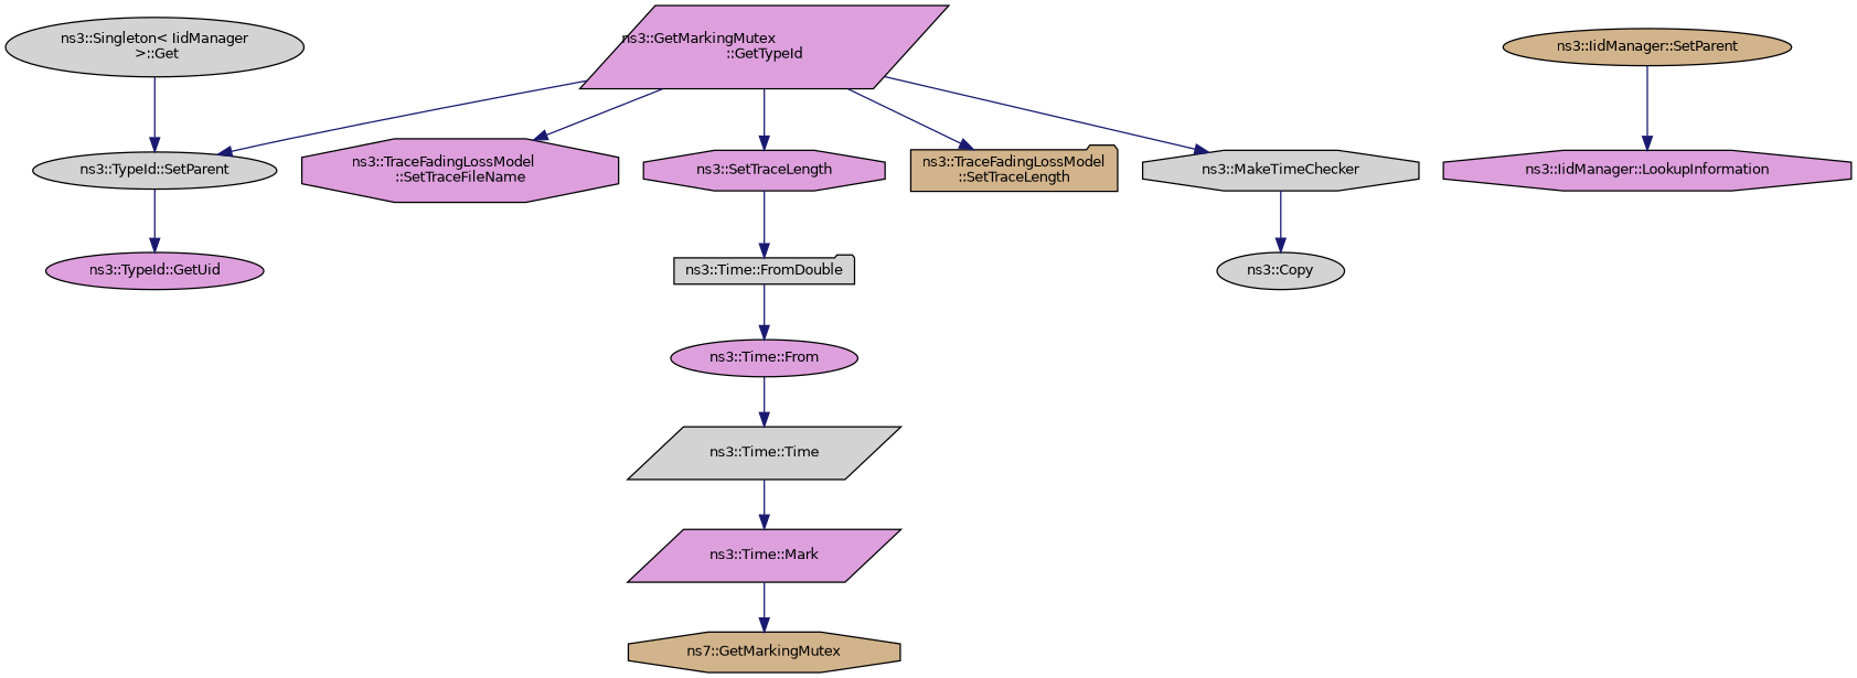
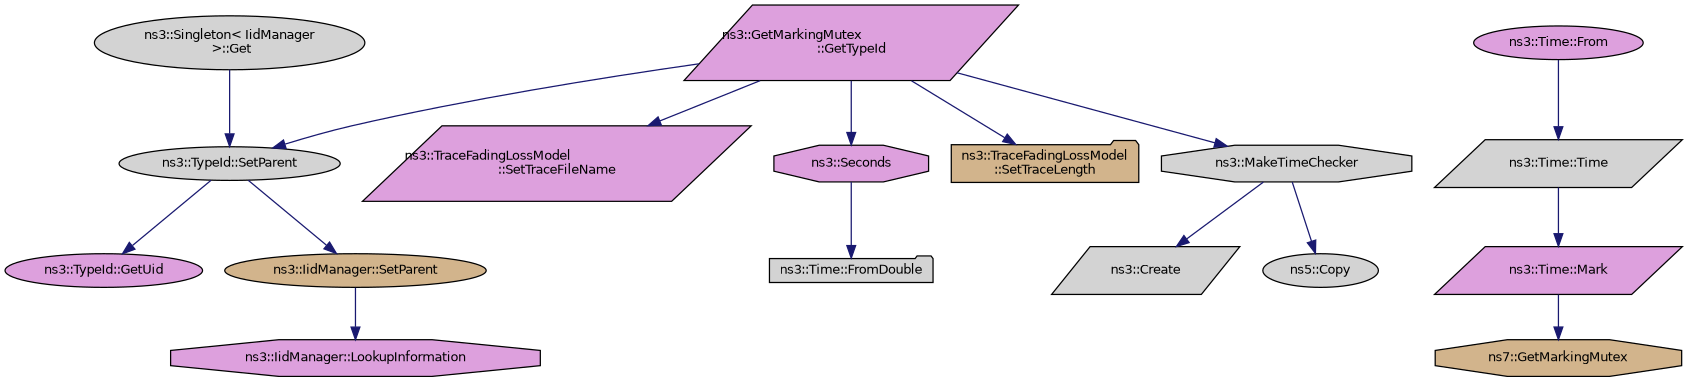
  digraph {
    rankdir=TB
    node [color=black fillcolor=plum fontname=Helvetica fontsize=10 shape=ellipse style=filled]
    edge [color=midnightblue fontname=Helvetica fontsize=10 labelfontname=Helvetica labelfontsize=10 style=solid]
    n1 [fontcolor=black height=0.2 label="ns3::GetMarkingMutex\l::GetTypeId" shape=parallelogram width=0.4]
    n2 [fillcolor=lightgrey height=0.2 label="ns3::TypeId::SetParent" width=0.4]
-   n3 [height=0.2 label="ns3::TraceFadingLossModel\l::SetTraceFileName" shape=octagon width=0.4]
-   n4 [height=0.2 label="ns3::SetTraceLength" shape=octagon width=0.4]
+   n3 [height=0.2 label="ns3::TraceFadingLossModel\l::SetTraceFileName" shape=parallelogram width=0.4]
+   n4 [height=0.2 label="ns3::Seconds" shape=octagon width=0.4]
    n5 [fillcolor=tan height=0.2 label="ns3::TraceFadingLossModel\l::SetTraceLength" shape=folder width=0.4]
    n6 [fillcolor=lightgrey height=0.2 label="ns3::MakeTimeChecker" shape=octagon width=0.4]
    n7 [height=0.2 label="ns3::TypeId::GetUid" width=0.4]
    n8 [fillcolor=tan height=0.2 label="ns3::IidManager::SetParent" width=0.4]
    n9 [fillcolor=lightgrey height=0.2 label="ns3::Time::FromDouble" shape=folder width=0.4]
-   n11 [fillcolor=lightgrey height=0.2 label="ns3::Copy" width=0.4]
+   n10 [fillcolor=lightgrey height=0.2 label="ns3::Create" shape=parallelogram width=0.4]
+   n11 [fillcolor=lightgrey height=0.2 label="ns5::Copy" width=0.4]
    n12 [fillcolor=lightgrey height=0.2 label="ns3::Singleton\< IidManager\l \>::Get" width=0.4]
    n13 [height=0.2 label="ns3::IidManager::LookupInformation" shape=octagon width=0.4]
    n14 [height=0.2 label="ns3::Time::From" width=0.4]
    n15 [fillcolor=lightgrey height=0.2 label="ns3::Time::Time" shape=parallelogram width=0.4]
    n16 [height=0.2 label="ns3::Time::Mark" shape=parallelogram width=0.4]
    n17 [fillcolor=tan height=0.2 label="ns7::GetMarkingMutex" shape=octagon width=0.4]
    n1 -> n2
    n1 -> n3
    n1 -> n4
    n1 -> n5
    n1 -> n6
    n2 -> n7
+   n2 -> n8
    n4 -> n9
+   n6 -> n10
    n6 -> n11
    n8 -> n13
-   n9 -> n14
    n12 -> n2
    n14 -> n15
    n15 -> n16
    n16 -> n17
  }
